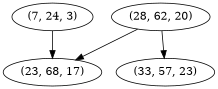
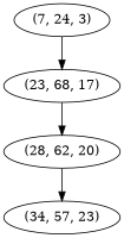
  digraph {
    n1 [label="(7, 24, 3)"]
    "(23, 68, 17)"
    "(28, 62, 20)"
-   "(33, 57, 23)"
+   "(33, 57, 23)" [label="(34, 57, 23)"]
    n1 -> "(23, 68, 17)"
-   "(28, 62, 20)" -> "(23, 68, 17)"
+   "(23, 68, 17)" -> "(28, 62, 20)"
    "(28, 62, 20)" -> "(33, 57, 23)"
  }
